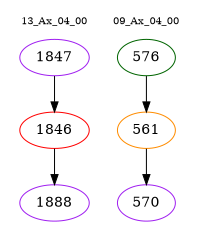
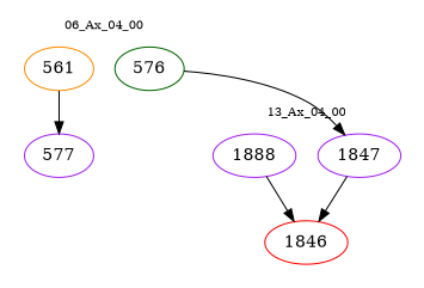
  digraph {
    node [color=purple]
    edge [color=black]
    n1 [label=1847]
    n2 [color=red label=1846]
    n3 [label=1888]
    n4 [color=darkgreen label=576]
    n5 [color=darkorange label=561]
-   n6 [label=570]
+   n6 [label=577]
    subgraph cluster_1 {
      color=white
      fontsize=10
      label="13_Ax_04_00"
      n1
      n2
      n3
    }
    subgraph cluster_2 {
      color=white
      fontsize=10
-     label="09_Ax_04_00"
+     label="06_Ax_04_00"
      n4
      n5
      n6
    }
    n1 -> n2
-   n2 -> n3
-   n4 -> n5
+   n3 -> n2
+   n4 -> n1
    n5 -> n6
  }
